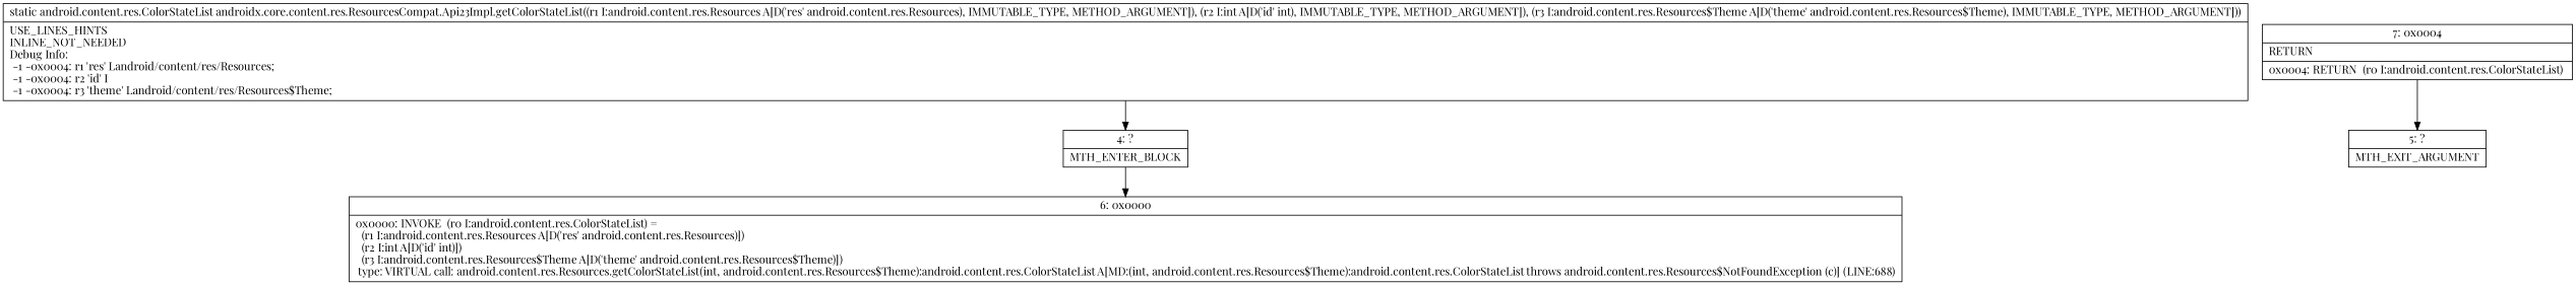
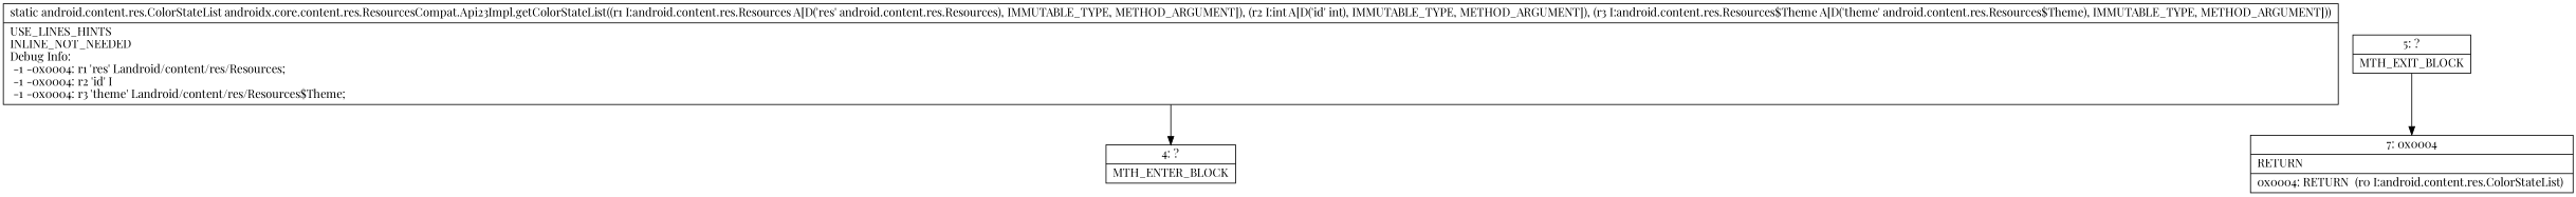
  digraph {
    fontname="Playfair Display"
    node [fontname="Playfair Display" shape=record]
    edge [fontname="Playfair Display"]
    n1 [label="{4\:\ ?|MTH_ENTER_BLOCK\l}"]
-   n2 [label="{6\:\ 0x0000|0x0000: INVOKE  (r0 I:android.content.res.ColorStateList) = \l  (r1 I:android.content.res.Resources A[D('res' android.content.res.Resources)])\l  (r2 I:int A[D('id' int)])\l  (r3 I:android.content.res.Resources$Theme A[D('theme' android.content.res.Resources$Theme)])\l type: VIRTUAL call: android.content.res.Resources.getColorStateList(int, android.content.res.Resources$Theme):android.content.res.ColorStateList A[MD:(int, android.content.res.Resources$Theme):android.content.res.ColorStateList throws android.content.res.Resources$NotFoundException (c)] (LINE:688)\l}"]
    n3 [label="{7\:\ 0x0004|RETURN\l|0x0004: RETURN  (r0 I:android.content.res.ColorStateList) \l}"]
-   n4 [label="{5\:\ ?|MTH_EXIT_ARGUMENT\l}"]
+   n4 [label="{5\:\ ?|MTH_EXIT_BLOCK\l}"]
    n5 [label="{static android.content.res.ColorStateList androidx.core.content.res.ResourcesCompat.Api23Impl.getColorStateList((r1 I:android.content.res.Resources A[D('res' android.content.res.Resources), IMMUTABLE_TYPE, METHOD_ARGUMENT]), (r2 I:int A[D('id' int), IMMUTABLE_TYPE, METHOD_ARGUMENT]), (r3 I:android.content.res.Resources$Theme A[D('theme' android.content.res.Resources$Theme), IMMUTABLE_TYPE, METHOD_ARGUMENT]))  | USE_LINES_HINTS\lINLINE_NOT_NEEDED\lDebug Info:\l  \-1 \-0x0004: r1 'res' Landroid\/content\/res\/Resources;\l  \-1 \-0x0004: r2 'id' I\l  \-1 \-0x0004: r3 'theme' Landroid\/content\/res\/Resources$Theme;\l}"]
-   n1 -> n2
-   n3 -> n4
+   n4 -> n3
    n5 -> n1
  }
